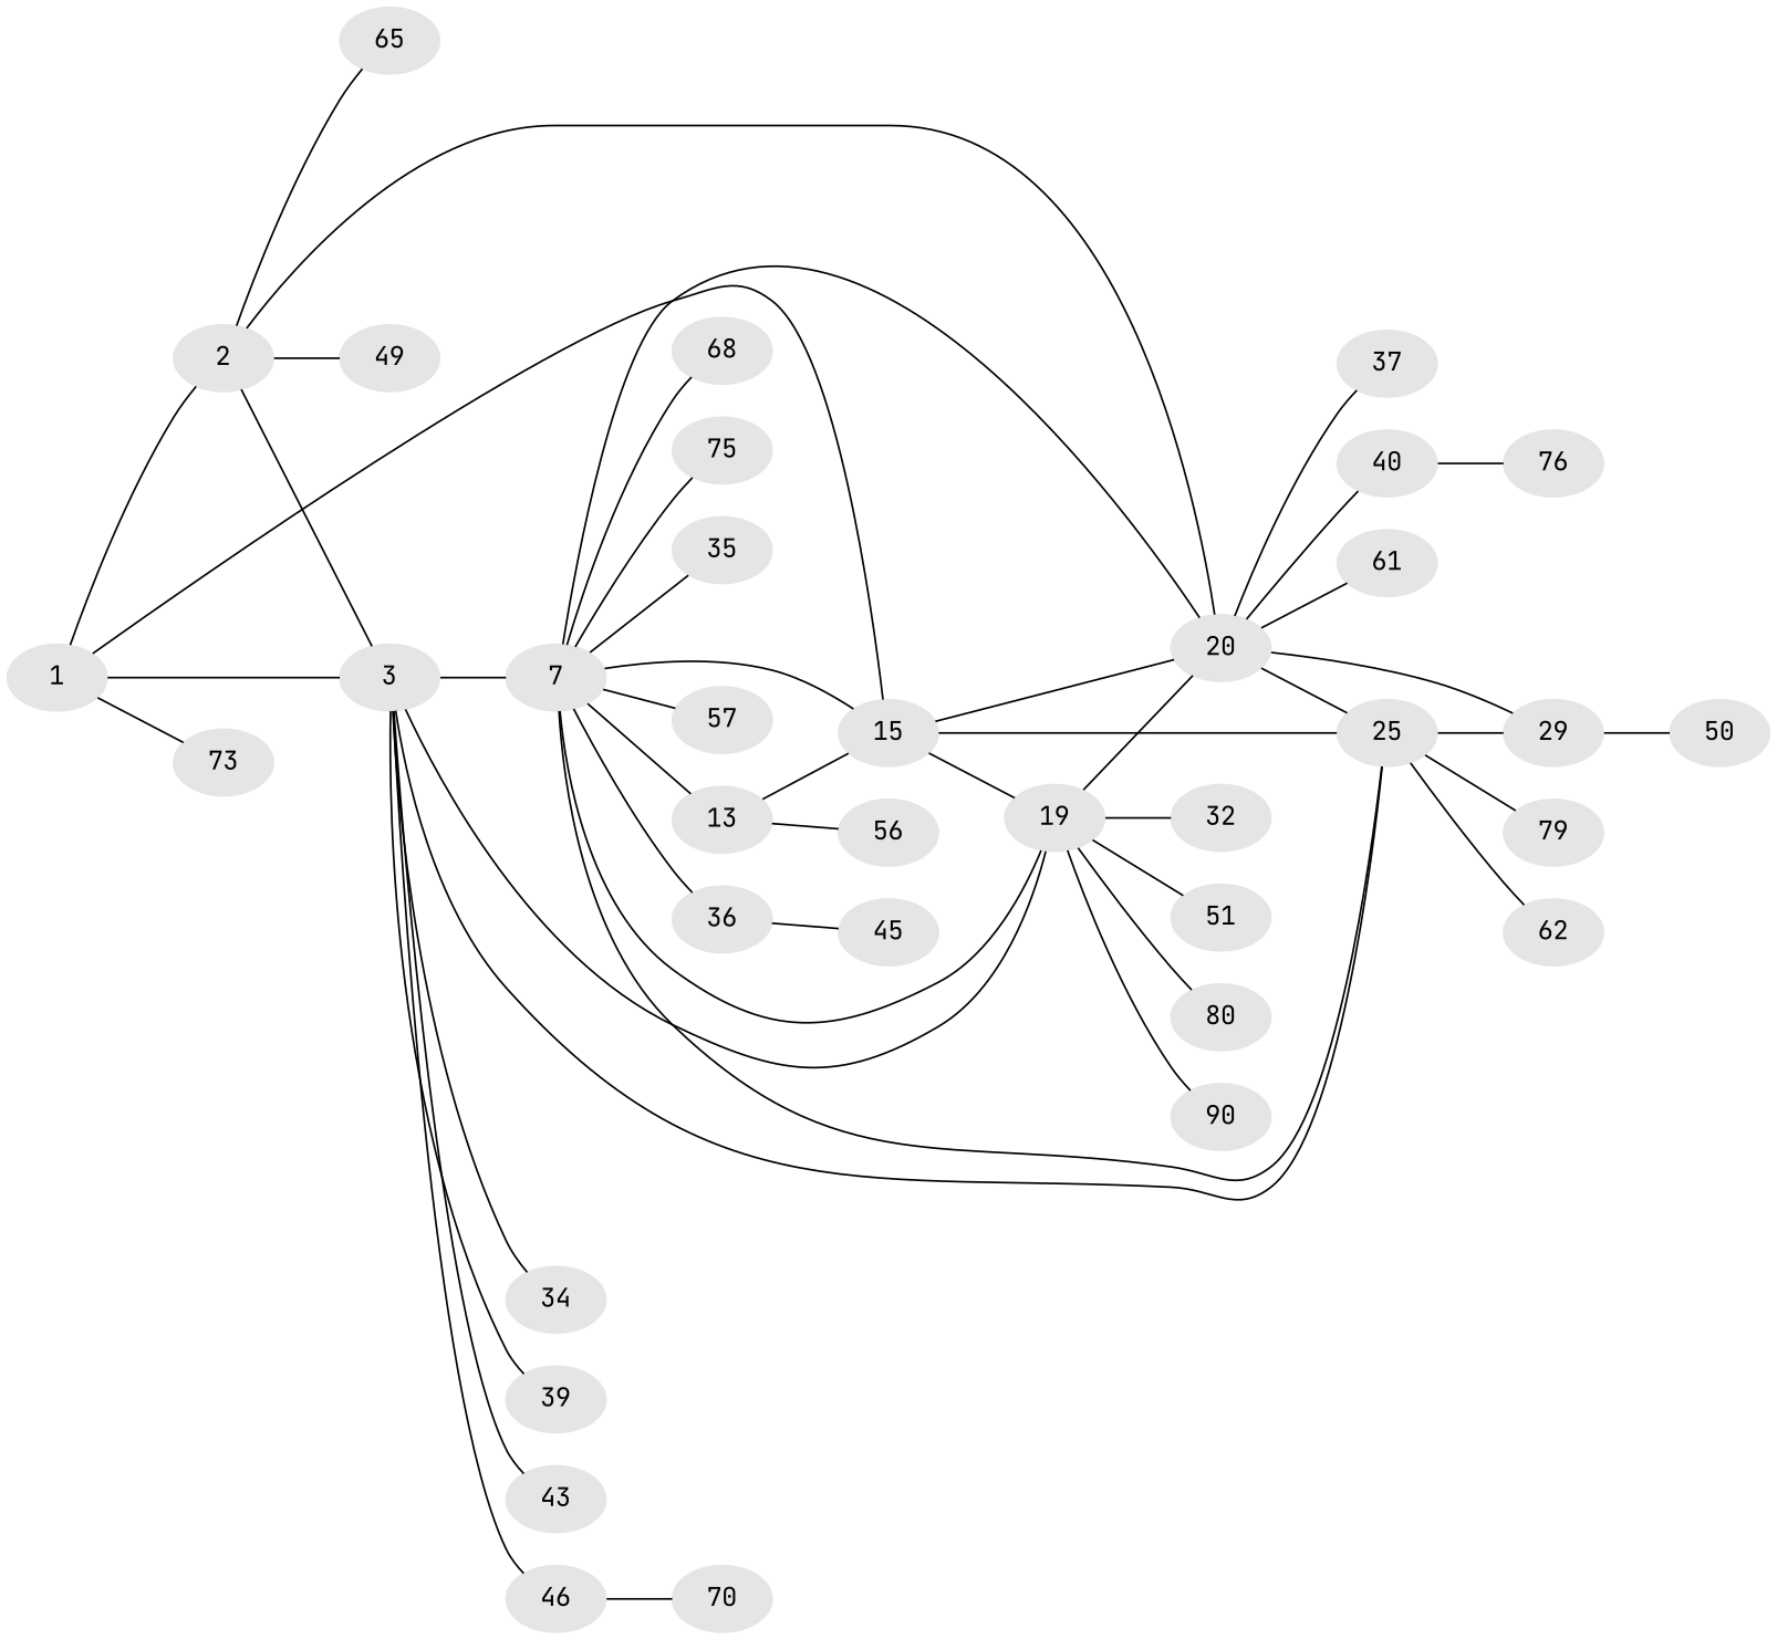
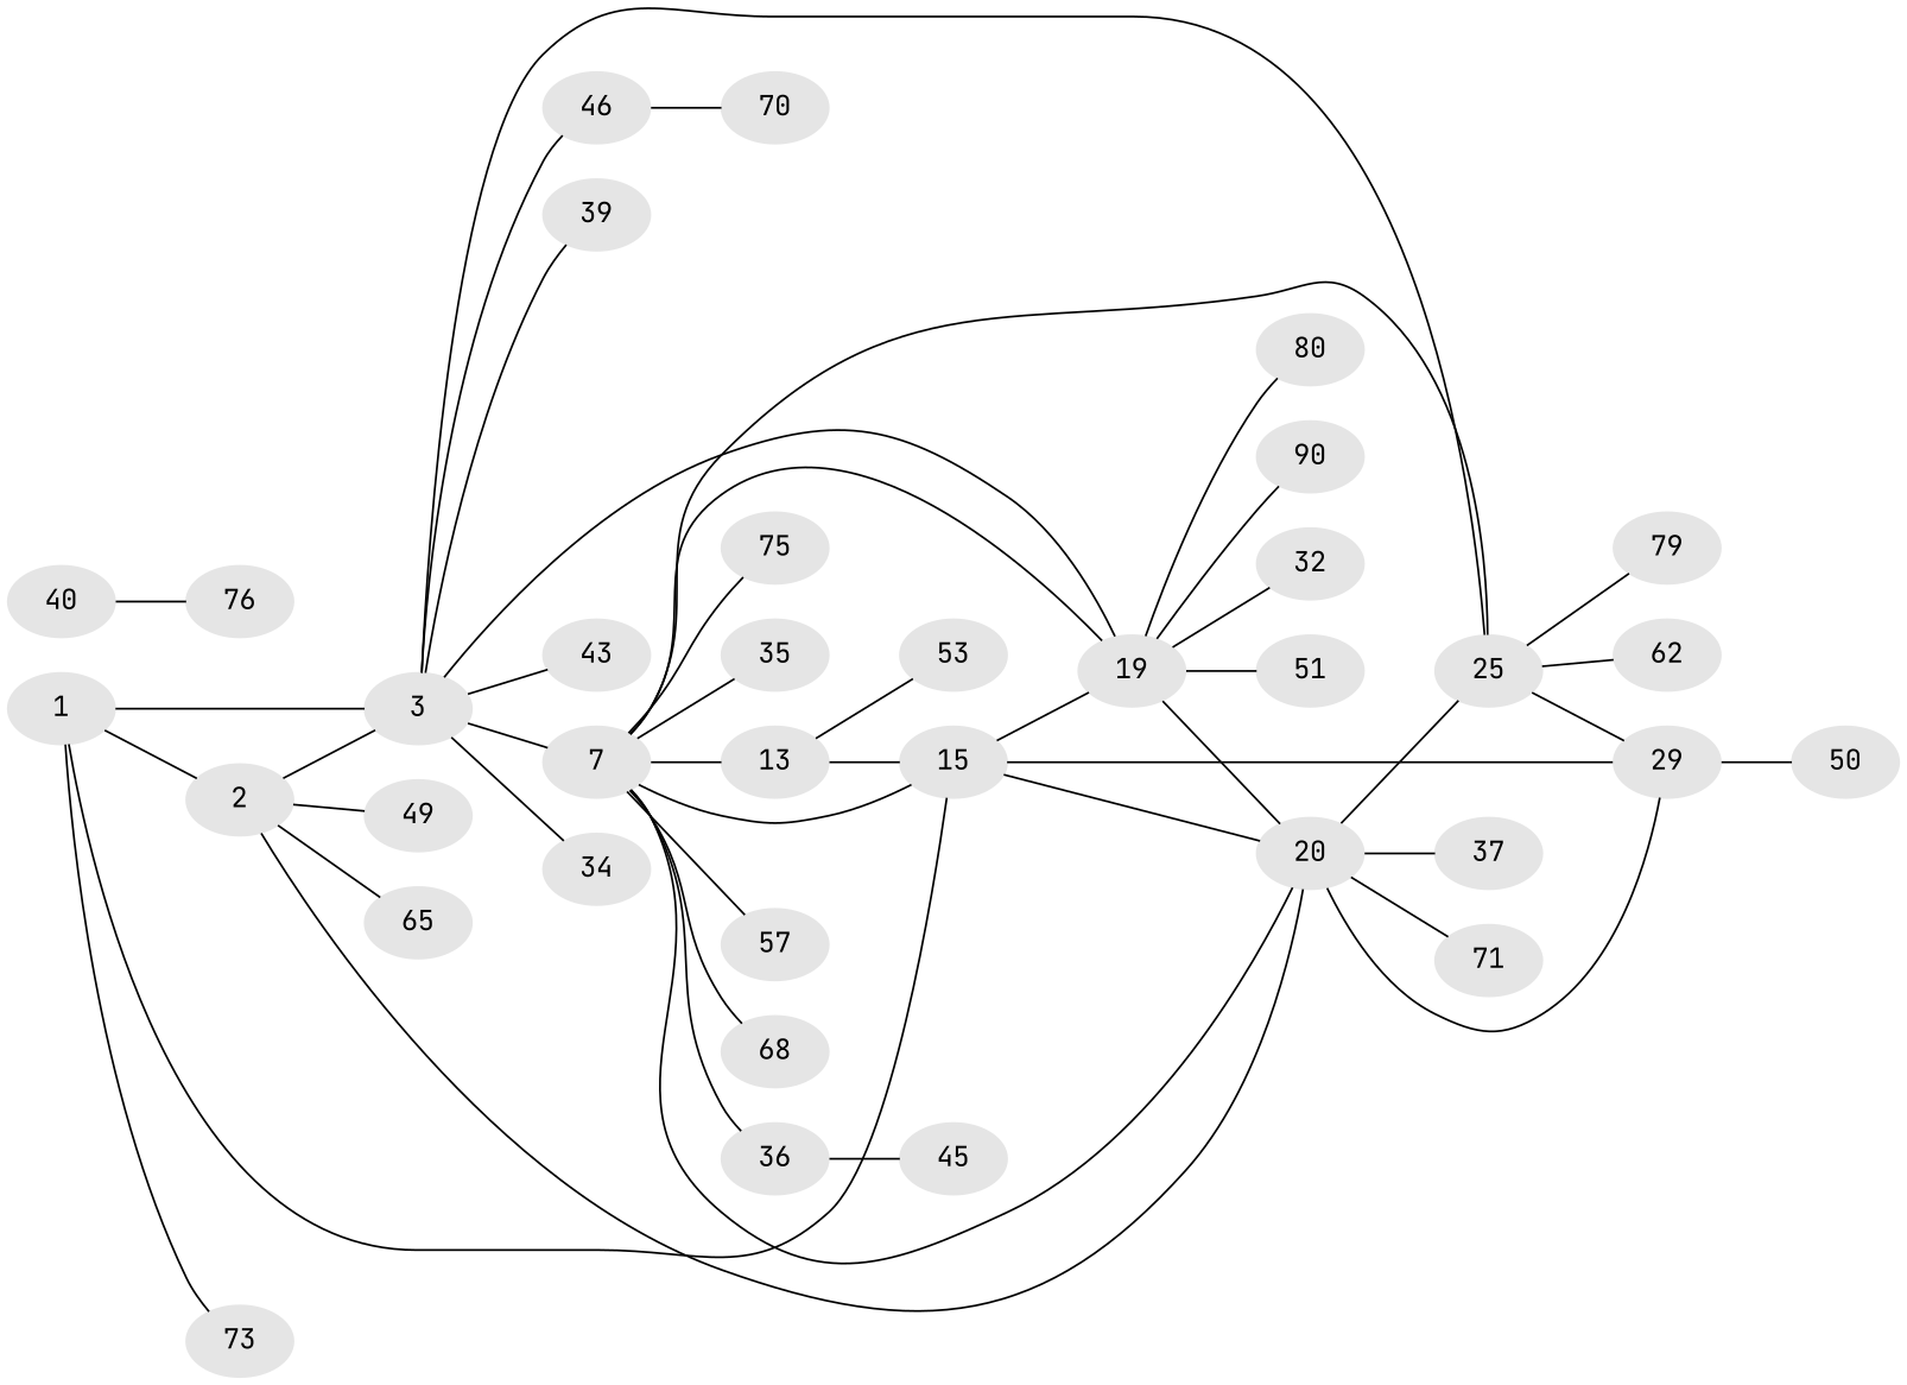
  graph {
    fontname="JetBrains Mono"
    rankdir=LR
    node [color=gray90 fontname="JetBrains Mono" style=filled]
    edge [fontname="JetBrains Mono"]
    1 [super="+4"]
    2 [super="+109+114"]
    3 [super="+124+5+69+58"]
    15 [super="+66+74+16+52"]
    73
    49
    65
    20 [super="+82+103+122+125+30+21"]
    7 [super="+112+47+60+9+8"]
    19 [super="+22+92"]
    25 [super="+61+55+116+26+28"]
    34
    39
    43
    46
    13 [super="+14+38+17"]
    35 [super="+77"]
    36 [super="+53"]
    57
    68 [super="+72"]
    75
    32 [super="+117"]
    51
    80
    90
    29
    37
    40 [super="+113+107"]
-   71 [label=61]
+   71
    62 [super="+84"]
    79
    70 [super="+104"]
-   56
+   56 [label=53]
    45
    50
    76
    1 -- 2 [weight=2]
    1 -- 3 [weight=6]
    1 -- 15
    1 -- 73
    2 -- 3 [weight=3]
    2 -- 49
    2 -- 65
    2 -- 20
    3 -- 7 [weight=3]
    3 -- 19 [weight=3]
    3 -- 25
    3 -- 34
    3 -- 39
    3 -- 43
    3 -- 46
    15 -- 20
    15 -- 19 [weight=4]
-   15 -- 25 [weight=2]
+   15 -- 29 [weight=2]
    20 -- 25 [weight=4]
    20 -- 29
    20 -- 37
-   20 -- 40
    20 -- 71
    7 -- 15 [weight=2]
    7 -- 20 [weight=2]
    7 -- 19
    7 -- 25
    7 -- 13
    7 -- 35
    7 -- 36
    7 -- 57
    7 -- 68
    7 -- 75
    19 -- 20 [weight=8]
    19 -- 32
    19 -- 51
    19 -- 80
    19 -- 90
    25 -- 29 [weight=4]
    25 -- 62
    25 -- 79
    46 -- 70
    13 -- 15 [weight=8]
    13 -- 56
    36 -- 45
    29 -- 50
    40 -- 76
  }
